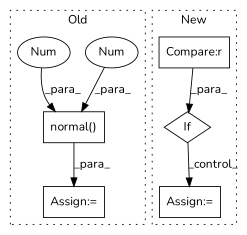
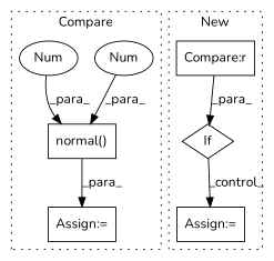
  digraph {
    fontname=Nunito
    node [a=68 fontname=Nunito l=3 shape=box]
    edge [fontname=Nunito]
    n1 [a=75 l="17,1" label="normal()" s="3653,3718"]
    n2 [label="Assign:=" s=3740]
    n3 [a=76 l=1 label=Num s=3670 shape=ellipse]
    n4 [a=76 l=1 label=Num s=3673 shape=ellipse]
    n5 [a=96 label=If s=4055 shape=diamond]
    n6 [a=40 l=23 label="Compare:r" s=4058]
    n7 [label="Assign:=" s=4164]
    subgraph cluster_1 {
-     label=Old
+     label=Compare
      style=dotted
      n1
      n2
      n3
      n4
    }
    subgraph cluster_2 {
      label=New
      style=dotted
      n5
      n6
      n7
    }
    n1 -> n2 [label=_para_]
    n3 -> n1 [label=_para_]
    n4 -> n1 [label=_para_]
    n5 -> n7 [label=_control_]
    n6 -> n5 [label=_para_]
  }
